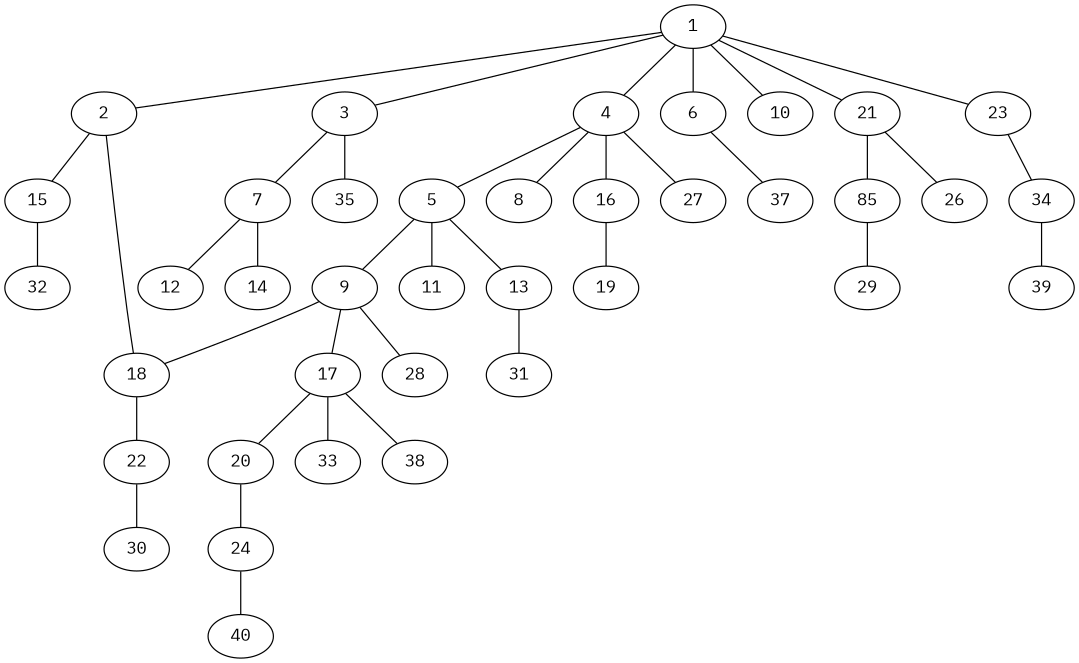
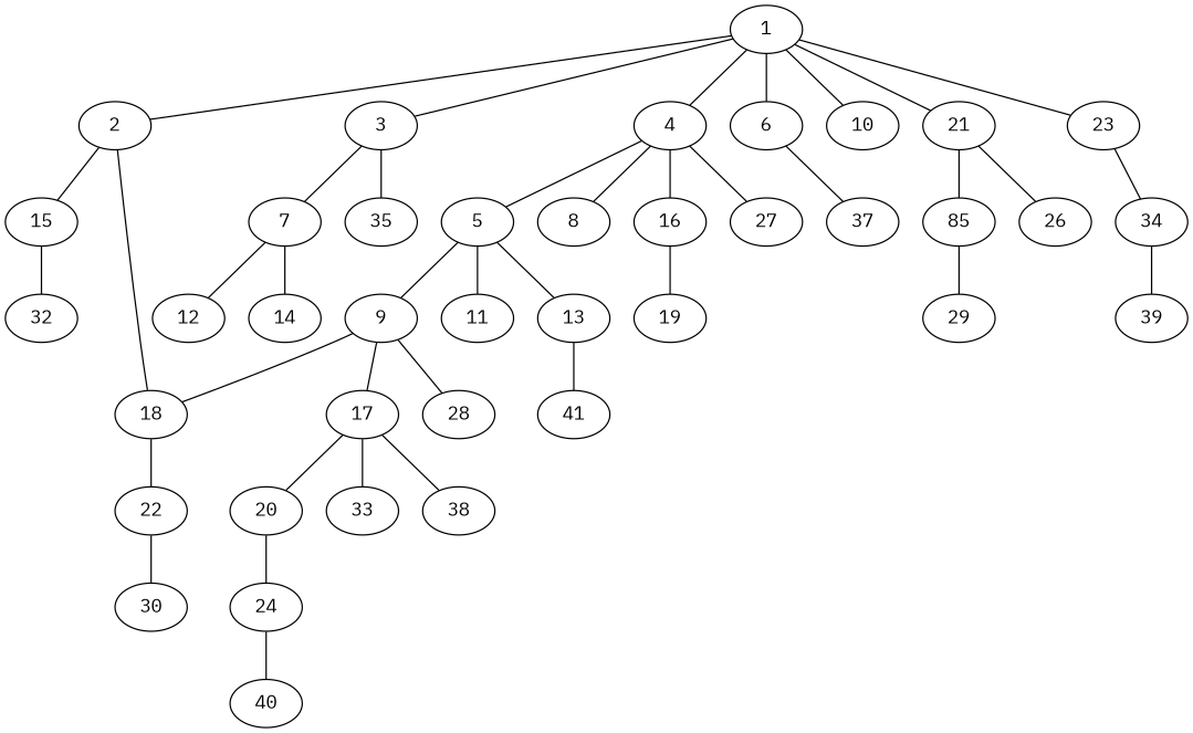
  graph {
    fontname="IBM Plex Mono"
    node [fontname="IBM Plex Mono"]
    edge [fontname="IBM Plex Mono"]
    1
    2
    3
    4
    6
    10
    21
    23
    15
    18
    7
    35
    5
    8
    16
    27
    37
    n18 [label=85]
    26
    34
    32
    22
    12
    14
    9
    11
    13
    19
    29
    39
    30
    17
    28
-   31
+   31 [label=41]
    20
    33
    38
    24
    40
    1 -- 2
    1 -- 3
    1 -- 4
    1 -- 6
    1 -- 10
    1 -- 21
    1 -- 23
    2 -- 15
    2 -- 18
    3 -- 7
    3 -- 35
    4 -- 5
    4 -- 8
    4 -- 16
    4 -- 27
    6 -- 37
    21 -- n18
    21 -- 26
    23 -- 34
    15 -- 32
    18 -- 22
    7 -- 12
    7 -- 14
    5 -- 9
    5 -- 11
    5 -- 13
    16 -- 19
    n18 -- 29
    34 -- 39
    22 -- 30
    9 -- 18
    9 -- 17
    9 -- 28
    13 -- 31
    17 -- 20
    17 -- 33
    17 -- 38
    20 -- 24
    24 -- 40
  }
